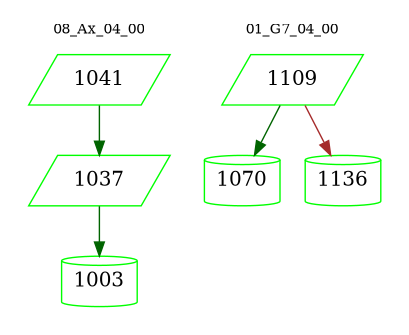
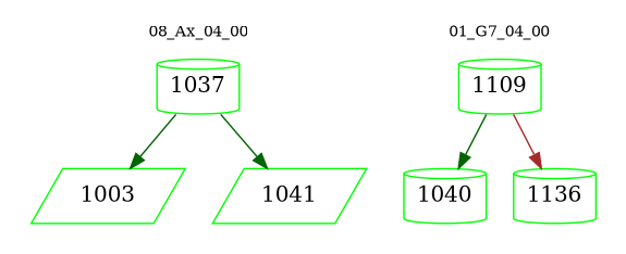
  digraph {
    node [color=green shape=cylinder]
    edge [color=darkgreen]
-   n1 [label=1037 shape=parallelogram]
-   n2 [label=1003]
+   n1 [label=1037]
+   n2 [label=1003 shape=parallelogram]
    n3 [label=1041 shape=parallelogram]
-   n4 [label=1109 shape=parallelogram]
-   n5 [label=1070]
+   n4 [label=1109]
+   n5 [label=1040]
    n6 [label=1136]
    subgraph cluster_1 {
      color=white
      fontsize=10
      label="08_Ax_04_00"
      n1
      n2
      n3
    }
    subgraph cluster_2 {
      color=white
      fontsize=10
      label="01_G7_04_00"
      n4
      n5
      n6
    }
    n1 -> n2
-   n3 -> n1
+   n1 -> n3
    n4 -> n5
    n4 -> n6 [color=brown]
  }
